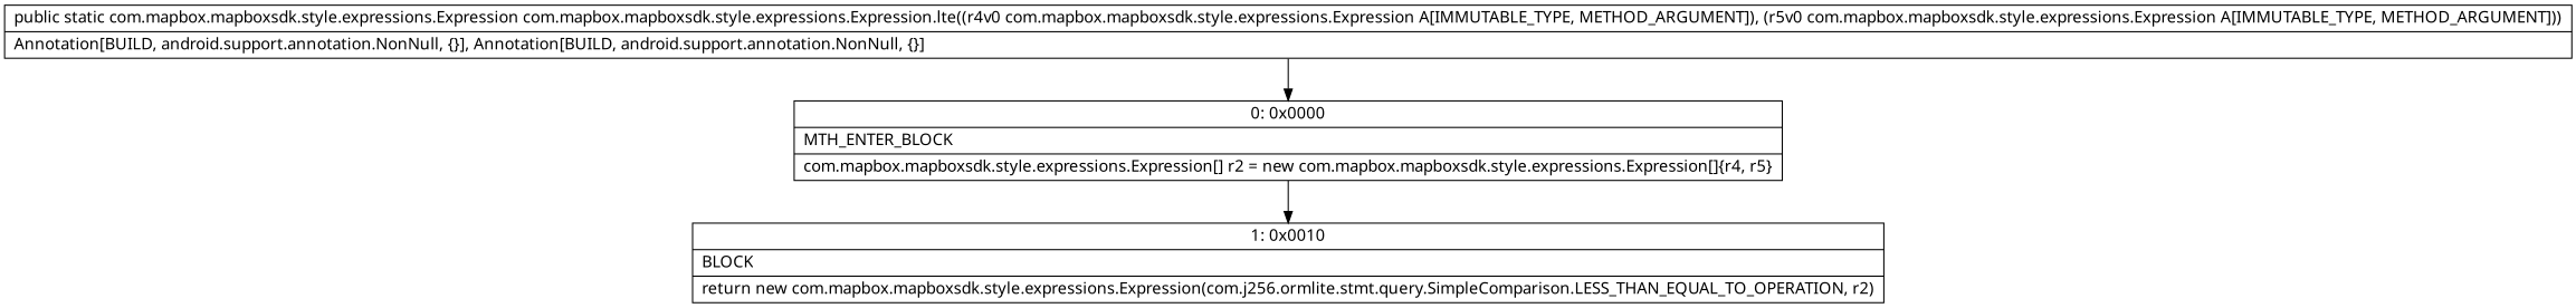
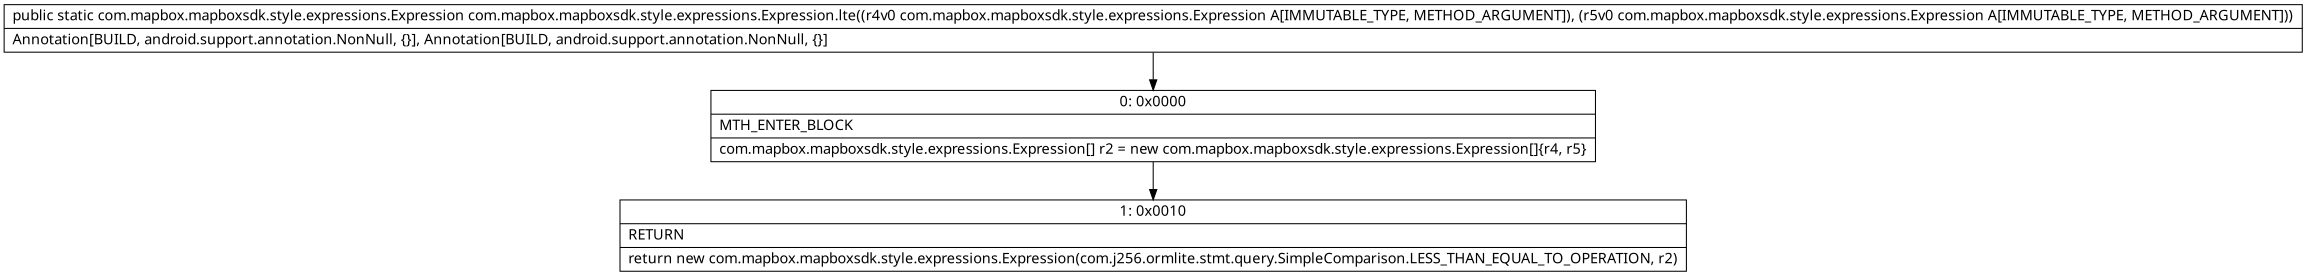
  digraph {
    fontname="Noto Sans"
    node [shape=record fontname="Noto Sans"]
    edge [fontname="Noto Sans"]
    n1 [label="{0\:\ 0x0000|MTH_ENTER_BLOCK\l|com.mapbox.mapboxsdk.style.expressions.Expression[] r2 = new com.mapbox.mapboxsdk.style.expressions.Expression[]\{r4, r5\}\l}"]
-   n2 [label="{1\:\ 0x0010|BLOCK\l|return new com.mapbox.mapboxsdk.style.expressions.Expression(com.j256.ormlite.stmt.query.SimpleComparison.LESS_THAN_EQUAL_TO_OPERATION, r2)\l}"]
+   n2 [label="{1\:\ 0x0010|RETURN\l|return new com.mapbox.mapboxsdk.style.expressions.Expression(com.j256.ormlite.stmt.query.SimpleComparison.LESS_THAN_EQUAL_TO_OPERATION, r2)\l}"]
    n3 [label="{public static com.mapbox.mapboxsdk.style.expressions.Expression com.mapbox.mapboxsdk.style.expressions.Expression.lte((r4v0 com.mapbox.mapboxsdk.style.expressions.Expression A[IMMUTABLE_TYPE, METHOD_ARGUMENT]), (r5v0 com.mapbox.mapboxsdk.style.expressions.Expression A[IMMUTABLE_TYPE, METHOD_ARGUMENT]))  | Annotation[BUILD, android.support.annotation.NonNull, \{\}], Annotation[BUILD, android.support.annotation.NonNull, \{\}]\l}"]
    n1 -> n2
    n3 -> n1
  }
